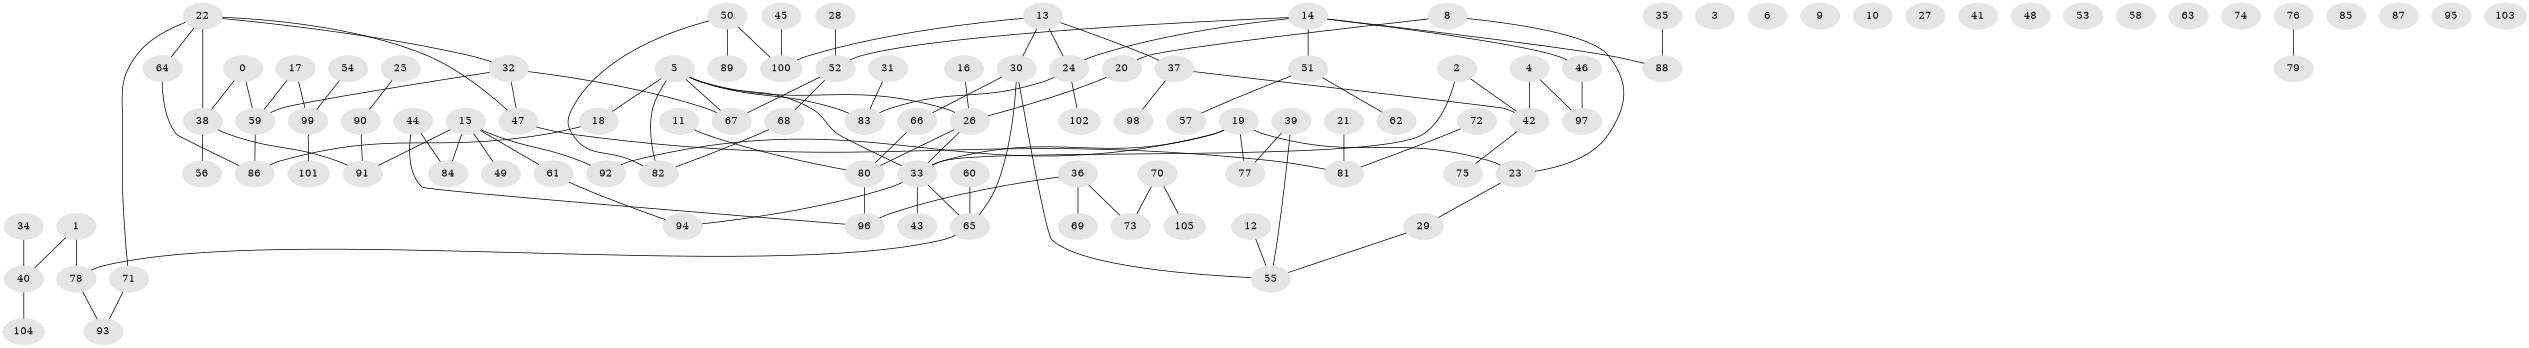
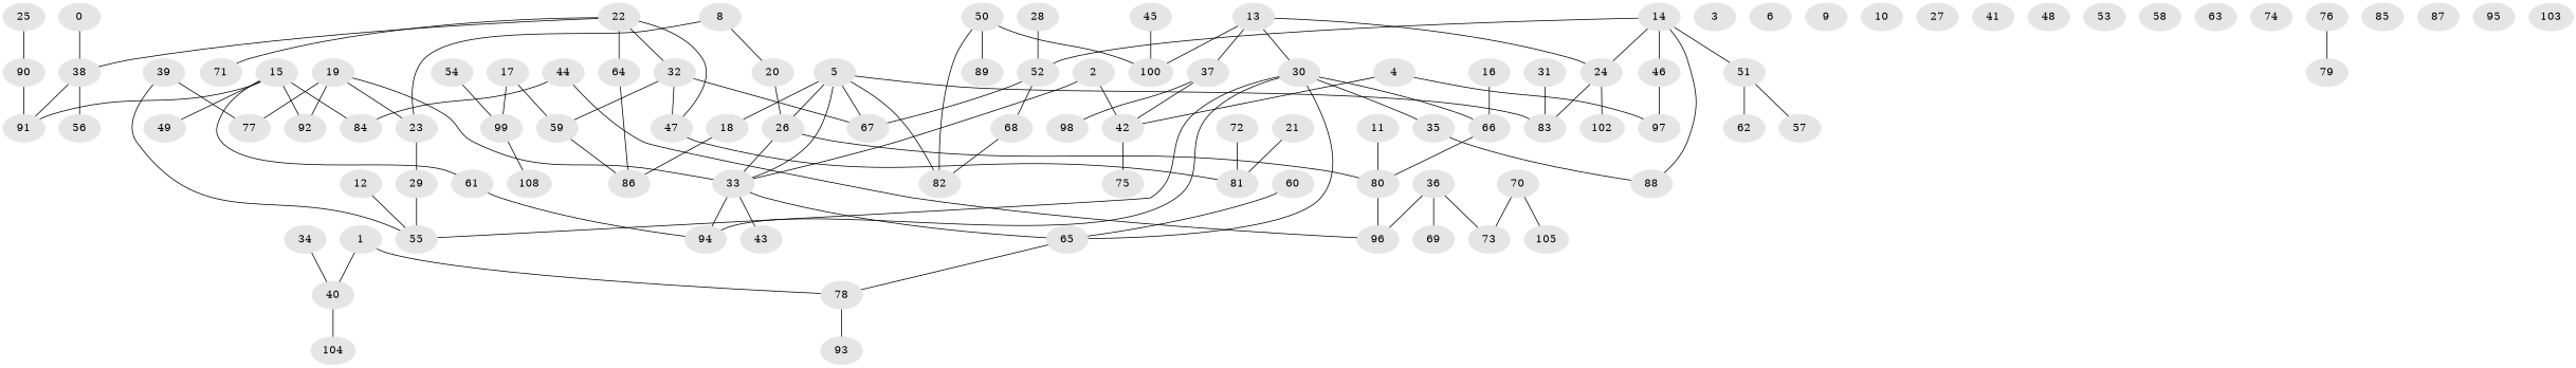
  graph {
    node [color=gray90 style=filled]
    1
    40
    78
    104
    93
    2
    33
    42
    65
    94
    43
    75
    3
    4
    97
    5
    18
    26
    67
    82
    83
    86
    80
    6
    n25 [label=0]
    38
    59
    91
    56
    8
    20
    23
    29
    9
    10
    11
    96
    12
    55
    13
    24
    30
    37
    100
    102
    35
    66
    98
    14
    46
    51
    52
    88
    57
    62
    68
    15
    49
    61
    84
    92
    16
    17
    99
-   101
+   101 [label=108]
    19
    77
    21
    81
    22
    32
    47
    64
    71
    25
    90
    27
    28
    31
    34
    36
    69
    73
    39
    41
    44
    45
    48
    50
    89
    53
    54
    58
    60
    63
    70
    105
    72
    74
    76
    79
    85
    87
    95
    103
    1 -- 40
    1 -- 78
    40 -- 104
    78 -- 93
    2 -- 33
    2 -- 42
    33 -- 65
    33 -- 94
    33 -- 43
    42 -- 75
    65 -- 78
    4 -- 42
    4 -- 97
    5 -- 33
    5 -- 18
    5 -- 26
    5 -- 67
    5 -- 82
    5 -- 83
    18 -- 86
    26 -- 33
    26 -- 80
    80 -- 96
    n25 -- 38
-   n25 -- 59
    38 -- 91
    38 -- 56
    59 -- 86
    8 -- 20
    8 -- 23
    20 -- 26
    23 -- 29
    29 -- 55
    11 -- 80
    12 -- 55
    13 -- 24
    13 -- 30
    13 -- 37
    13 -- 100
    24 -- 83
    24 -- 102
    30 -- 65
+   30 -- 94
    30 -- 55
+   30 -- 35
    30 -- 66
    37 -- 42
    37 -- 98
    35 -- 88
    66 -- 80
    14 -- 24
    14 -- 46
    14 -- 51
    14 -- 52
    14 -- 88
    46 -- 97
    51 -- 57
    51 -- 62
    52 -- 67
    52 -- 68
    68 -- 82
    15 -- 91
    15 -- 49
    15 -- 61
    15 -- 84
    15 -- 92
    61 -- 94
-   16 -- 26
+   16 -- 66
    17 -- 59
    17 -- 99
    99 -- 101
    19 -- 33
    19 -- 23
    19 -- 92
    19 -- 77
    21 -- 81
    22 -- 38
    22 -- 32
    22 -- 47
    22 -- 64
    22 -- 71
    32 -- 67
    32 -- 59
    32 -- 47
    47 -- 81
    64 -- 86
-   71 -- 93
    25 -- 90
    90 -- 91
    28 -- 52
    31 -- 83
    34 -- 40
    36 -- 96
    36 -- 69
    36 -- 73
    39 -- 55
    39 -- 77
    44 -- 96
    44 -- 84
    45 -- 100
    50 -- 82
    50 -- 100
    50 -- 89
    54 -- 99
    60 -- 65
    70 -- 73
    70 -- 105
    72 -- 81
    76 -- 79
  }
